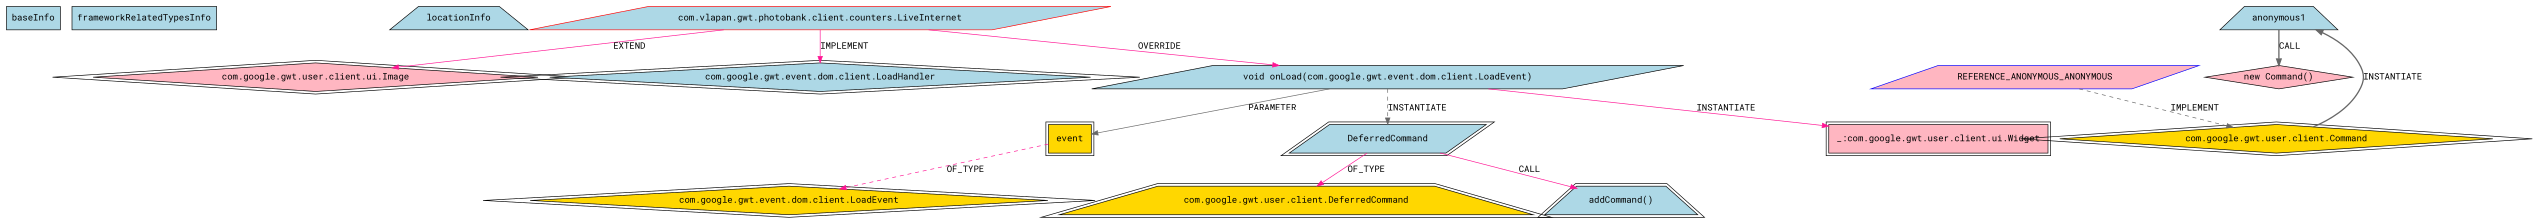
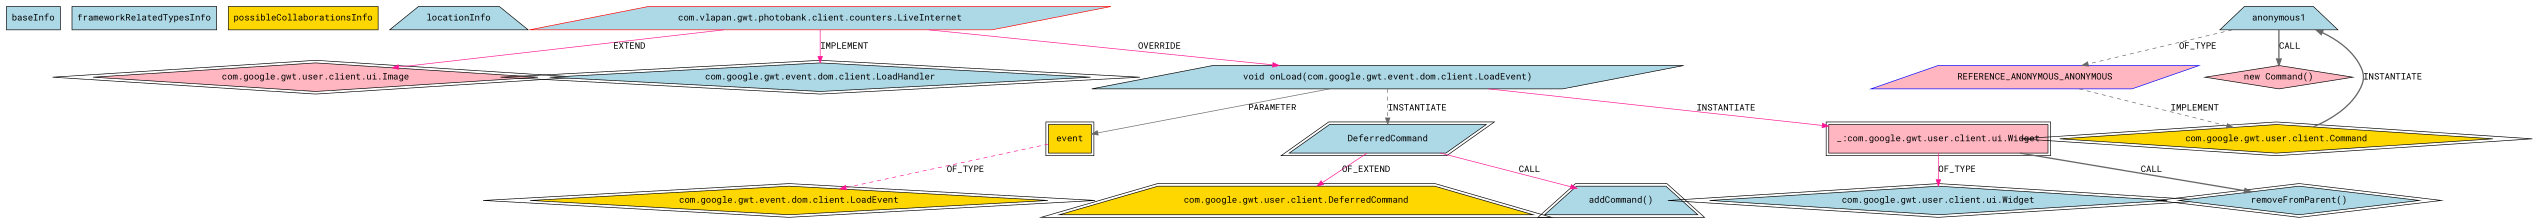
  digraph {
    fontname="Roboto Mono"
    node [fillcolor=lightblue fontname="Roboto Mono" shape=diamond style=filled isFrameworkType=true peripheries=2]
    edge [color=deeppink fontname="Roboto Mono" style=solid]
    baseInfo [category=extension_graph graphId=4592 isAnonymous=false possibleRelation=true shape=box isFrameworkType="" peripheries=""]
    frameworkRelatedTypesInfo [0="com.google.gwt.user.client.ui.Image" 1="com.google.gwt.event.dom.client.LoadHandler" shape=box isFrameworkType="" peripheries=""]
+   possibleCollaborationsInfo [0="4592~OVERRIDING_METHOD_DECLARATION-INSTANTIATION-~com.google.gwt.user.client.ui.Image com.google.gwt.event.dom.client.LoadHandler ~com.google.gwt.user.client.Command ~false~true" fillcolor=gold shape=box isFrameworkType="" peripheries=""]
    locationInfo [contextSignature=LiveInternet filePath="/vlapan-PhotoBank/PhotoBank-master/src/com/vlapan/gwt/photobank/client/counters/LiveInternet.java" graphId=4592 projectName="vlapan-PhotoBank" shape=trapezium isFrameworkType="" peripheries=""]
    n5 [color=red isFrameworkType=false label="com.vlapan.gwt.photobank.client.counters.LiveInternet" shape=parallelogram vertexType=ROOT_CLIENT_CLASS_DECLARATION peripheries=""]
    n6 [fillcolor=lightpink label="com.google.gwt.user.client.ui.Image" vertexType=FRAMEWORK_CLASS_TYPE]
    n7 [label="com.google.gwt.event.dom.client.LoadHandler" vertexType=FRAMEWORK_INTERFACE_TYPE]
    n8 [isFrameworkType=false label="void onLoad(com.google.gwt.event.dom.client.LoadEvent)" shape=parallelogram vertexType=OVERRIDING_METHOD_DECLARATION peripheries=""]
    n9 [fillcolor=gold label=event shape=box vertexType=PARAMETER_DECLARATION]
    n10 [label=DeferredCommand shape=parallelogram vertexType=VARIABLE_EXPRESION]
    n11 [fillcolor=lightpink label="_:com.google.gwt.user.client.ui.Widget" shape=box vertexType=VARIABLE_EXPRESION]
    n12 [fillcolor=gold label="com.google.gwt.event.dom.client.LoadEvent" vertexType=FRAMEWORK_CLASS_TYPE]
    n13 [fillcolor=gold label="com.google.gwt.user.client.DeferredCommand" shape=trapezium vertexType=FRAMEWORK_CLASS_TYPE]
    n14 [label="addCommand()" shape=trapezium vertexType=INSIDE_CALL]
    n15 [isFrameworkType=false label=anonymous1 shape=trapezium vertexType=VARIABLE_EXPRESION peripheries=""]
    n16 [color=blue fillcolor=lightpink isFrameworkType=false label=REFERENCE_ANONYMOUS_ANONYMOUS shape=parallelogram vertexType=REFERENCE_ANONYMOUS_DECLARATION peripheries=""]
    n17 [fillcolor=lightpink isFrameworkType=false label="new Command()" vertexType=CONSTRUCTOR_CALL peripheries=""]
+   n18 [label="com.google.gwt.user.client.ui.Widget" vertexType=FRAMEWORK_CLASS_TYPE]
+   n19 [label="removeFromParent()" vertexType=INSIDE_CALL]
    n20 [fillcolor=gold label="com.google.gwt.user.client.Command" vertexType=FRAMEWORK_INTERFACE_TYPE]
    n5 -> n6 [label=EXTEND]
    n5 -> n7 [label=IMPLEMENT]
    n5 -> n8 [label=OVERRIDE]
    n8 -> n9 [color=gray40 label=PARAMETER]
    n8 -> n10 [color=gray40 label=INSTANTIATE style=dashed]
    n8 -> n11 [label=INSTANTIATE]
    n9 -> n12 [label=OF_TYPE style=dashed]
-   n10 -> n13 [label=OF_TYPE]
+   n10 -> n13 [label=OF_EXTEND]
    n10 -> n14 [label=CALL]
+   n11 -> n18 [label=OF_TYPE]
+   n11 -> n19 [color=gray40 label=CALL style=bold]
+   n15 -> n16 [color=gray40 label=OF_TYPE style=dashed]
    n15 -> n17 [color=gray40 label=CALL style=bold]
    n16 -> n20 [color=gray40 label=IMPLEMENT style=dashed]
    n20 -> n15 [color=gray40 label=INSTANTIATE style=bold]
  }
